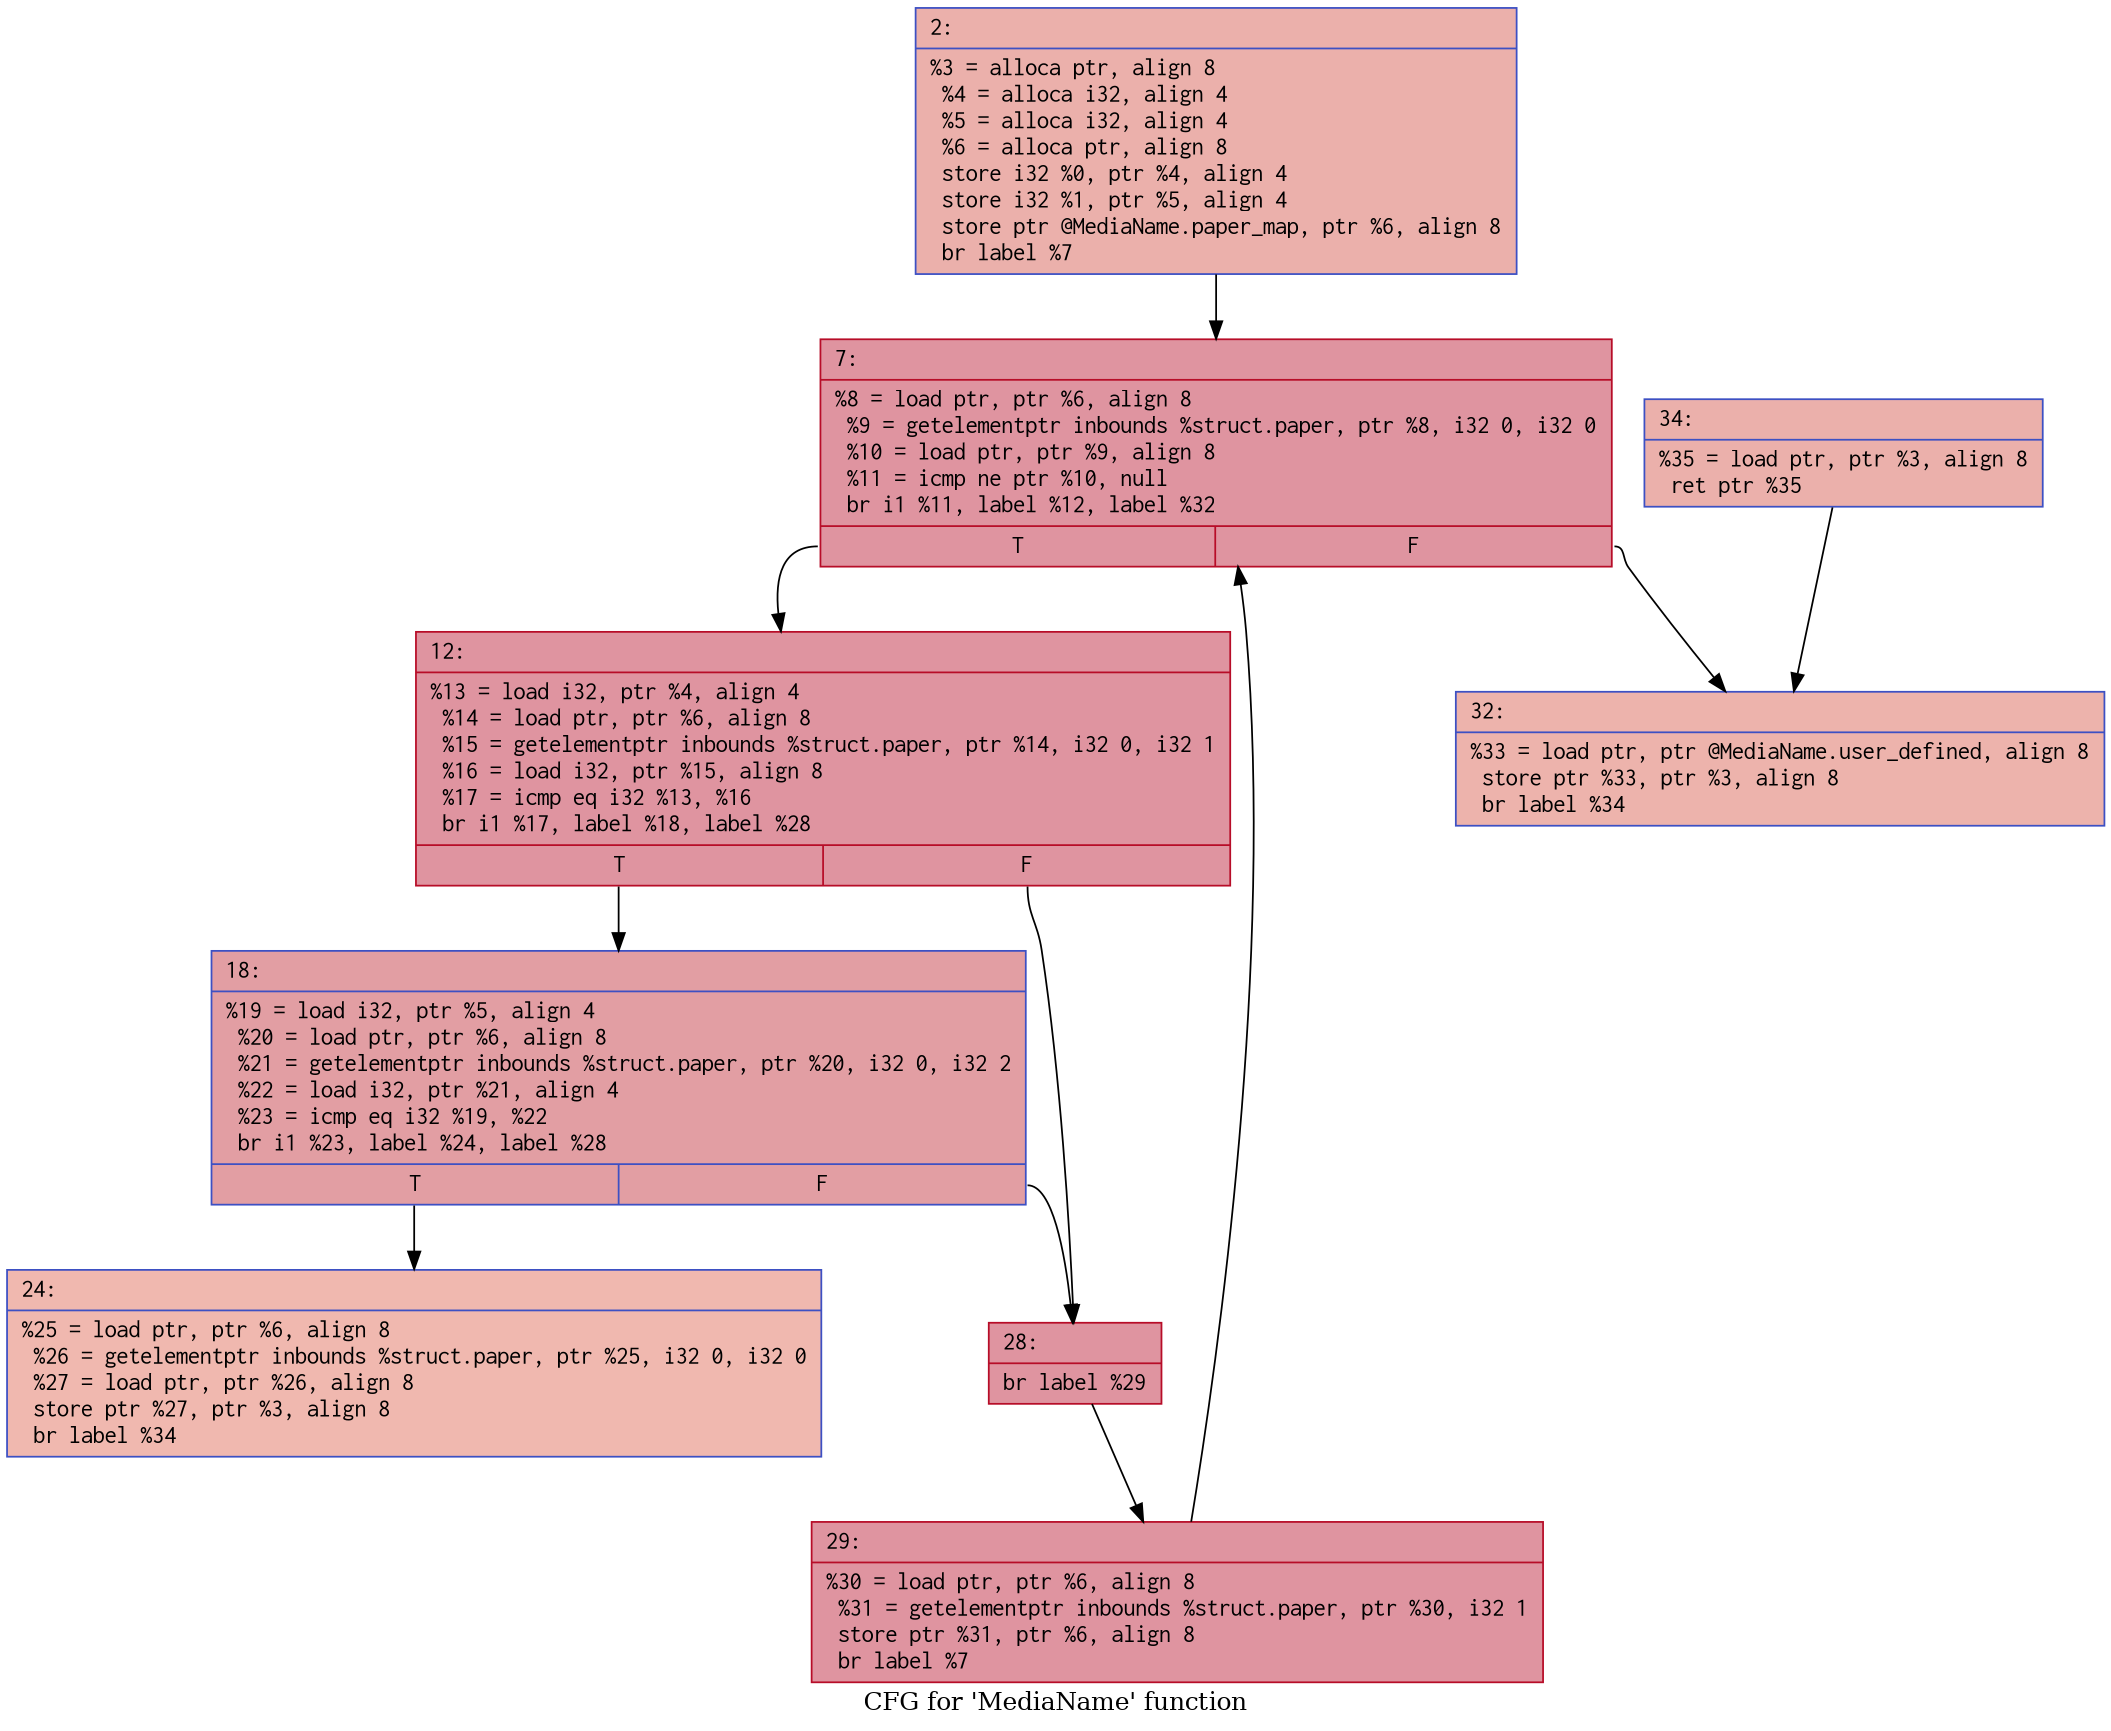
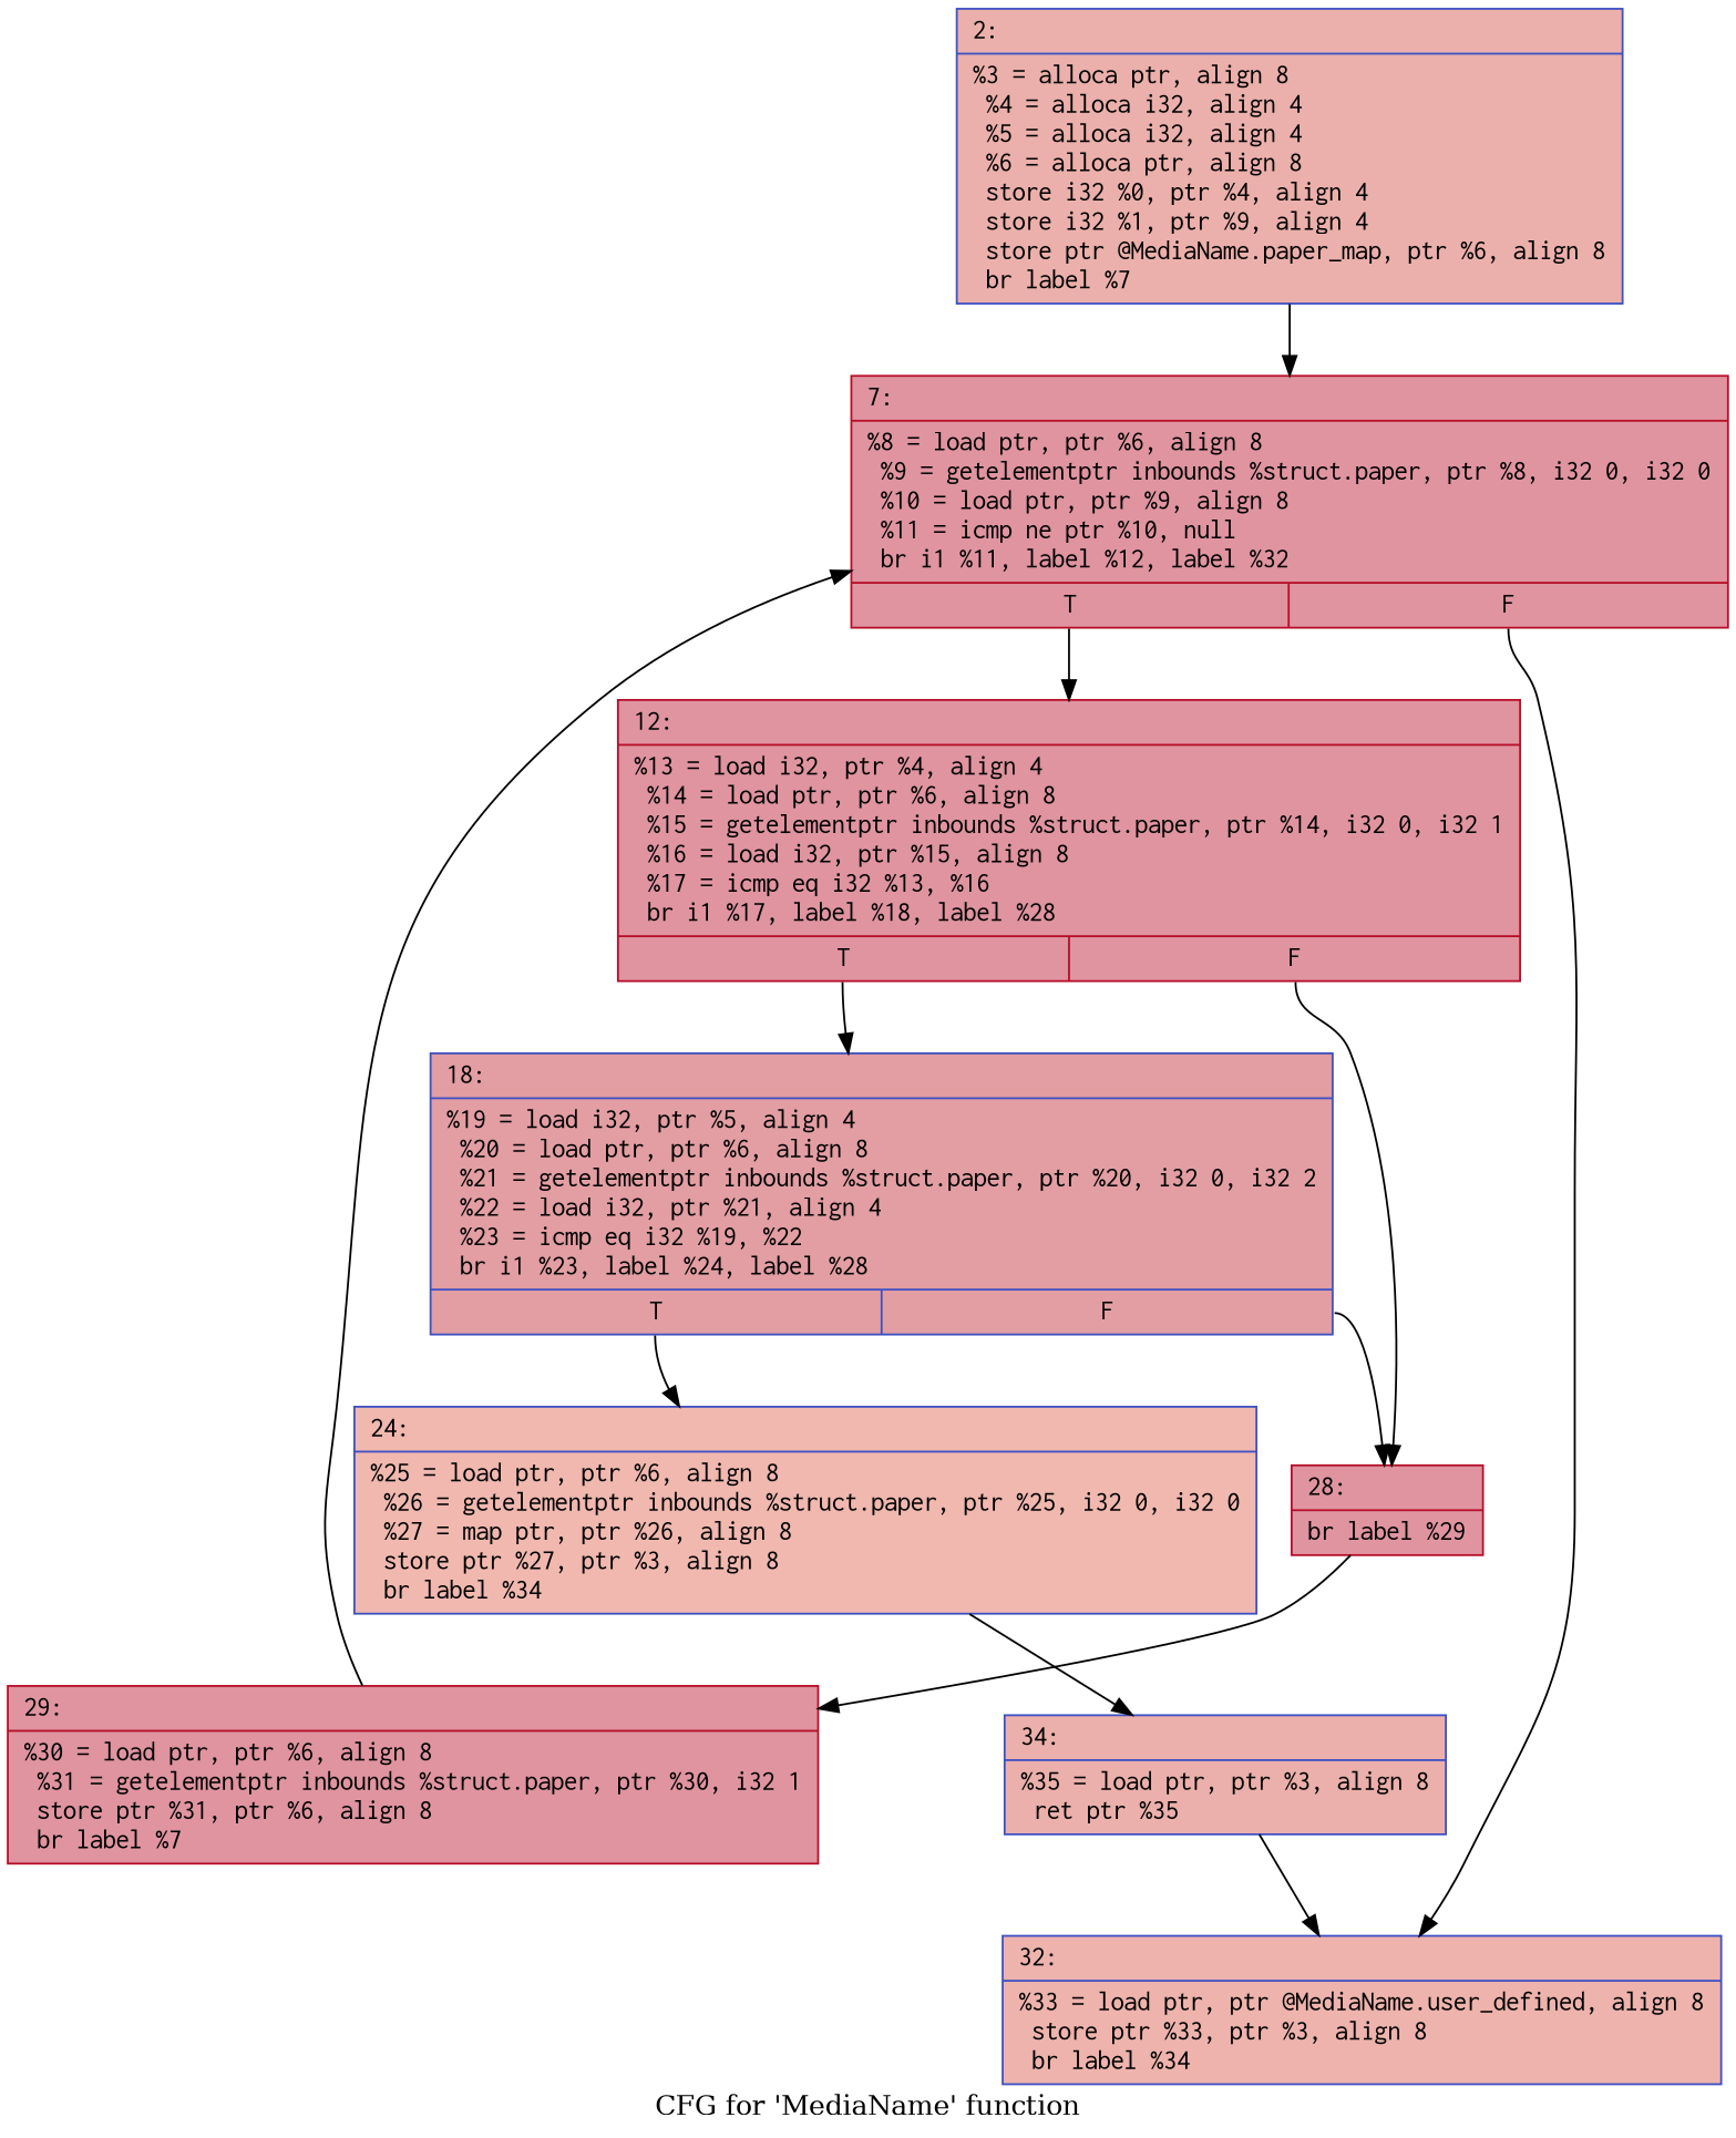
  digraph {
    label="CFG for 'MediaName' function"
    node [color="#3d50c3ff" fillcolor="#b70d2870" fontname=Courier shape=record style=filled]
-   n1 [fillcolor="#d24b4070" label="{2:\l|  %3 = alloca ptr, align 8\l  %4 = alloca i32, align 4\l  %5 = alloca i32, align 4\l  %6 = alloca ptr, align 8\l  store i32 %0, ptr %4, align 4\l  store i32 %1, ptr %5, align 4\l  store ptr @MediaName.paper_map, ptr %6, align 8\l  br label %7\l}"]
+   n1 [fillcolor="#d24b4070" label="{2:\l|  %3 = alloca ptr, align 8\l  %4 = alloca i32, align 4\l  %5 = alloca i32, align 4\l  %6 = alloca ptr, align 8\l  store i32 %0, ptr %4, align 4\l  store i32 %1, ptr %9, align 4\l  store ptr @MediaName.paper_map, ptr %6, align 8\l  br label %7\l}"]
    n2 [color="#b70d28ff" label="{7:\l|  %8 = load ptr, ptr %6, align 8\l  %9 = getelementptr inbounds %struct.paper, ptr %8, i32 0, i32 0\l  %10 = load ptr, ptr %9, align 8\l  %11 = icmp ne ptr %10, null\l  br i1 %11, label %12, label %32\l|{<s0>T|<s1>F}}"]
    n3 [color="#b70d28ff" label="{12:\l|  %13 = load i32, ptr %4, align 4\l  %14 = load ptr, ptr %6, align 8\l  %15 = getelementptr inbounds %struct.paper, ptr %14, i32 0, i32 1\l  %16 = load i32, ptr %15, align 8\l  %17 = icmp eq i32 %13, %16\l  br i1 %17, label %18, label %28\l|{<s0>T|<s1>F}}"]
    n4 [fillcolor="#d6524470" label="{32:\l|  %33 = load ptr, ptr @MediaName.user_defined, align 8\l  store ptr %33, ptr %3, align 8\l  br label %34\l}"]
    n5 [fillcolor="#be242e70" label="{18:\l|  %19 = load i32, ptr %5, align 4\l  %20 = load ptr, ptr %6, align 8\l  %21 = getelementptr inbounds %struct.paper, ptr %20, i32 0, i32 2\l  %22 = load i32, ptr %21, align 4\l  %23 = icmp eq i32 %19, %22\l  br i1 %23, label %24, label %28\l|{<s0>T|<s1>F}}"]
    n6 [color="#b70d28ff" label="{28:\l|  br label %29\l}"]
-   n7 [fillcolor="#dc5d4a70" label="{24:\l|  %25 = load ptr, ptr %6, align 8\l  %26 = getelementptr inbounds %struct.paper, ptr %25, i32 0, i32 0\l  %27 = load ptr, ptr %26, align 8\l  store ptr %27, ptr %3, align 8\l  br label %34\l}"]
+   n7 [fillcolor="#dc5d4a70" label="{24:\l|  %25 = load ptr, ptr %6, align 8\l  %26 = getelementptr inbounds %struct.paper, ptr %25, i32 0, i32 0\l  %27 = map ptr, ptr %26, align 8\l  store ptr %27, ptr %3, align 8\l  br label %34\l}"]
    n8 [color="#b70d28ff" label="{29:\l|  %30 = load ptr, ptr %6, align 8\l  %31 = getelementptr inbounds %struct.paper, ptr %30, i32 1\l  store ptr %31, ptr %6, align 8\l  br label %7\l}"]
    n9 [fillcolor="#d24b4070" label="{34:\l|  %35 = load ptr, ptr %3, align 8\l  ret ptr %35\l}"]
    n1 -> n2
    n2 -> n3 [tailport=s0]
    n2 -> n4 [tailport=s1]
    n3 -> n5 [tailport=s0]
    n3 -> n6 [tailport=s1]
    n5 -> n6 [tailport=s1]
    n5 -> n7 [tailport=s0]
    n6 -> n8
+   n7 -> n9
    n8 -> n2
    n9 -> n4
  }
